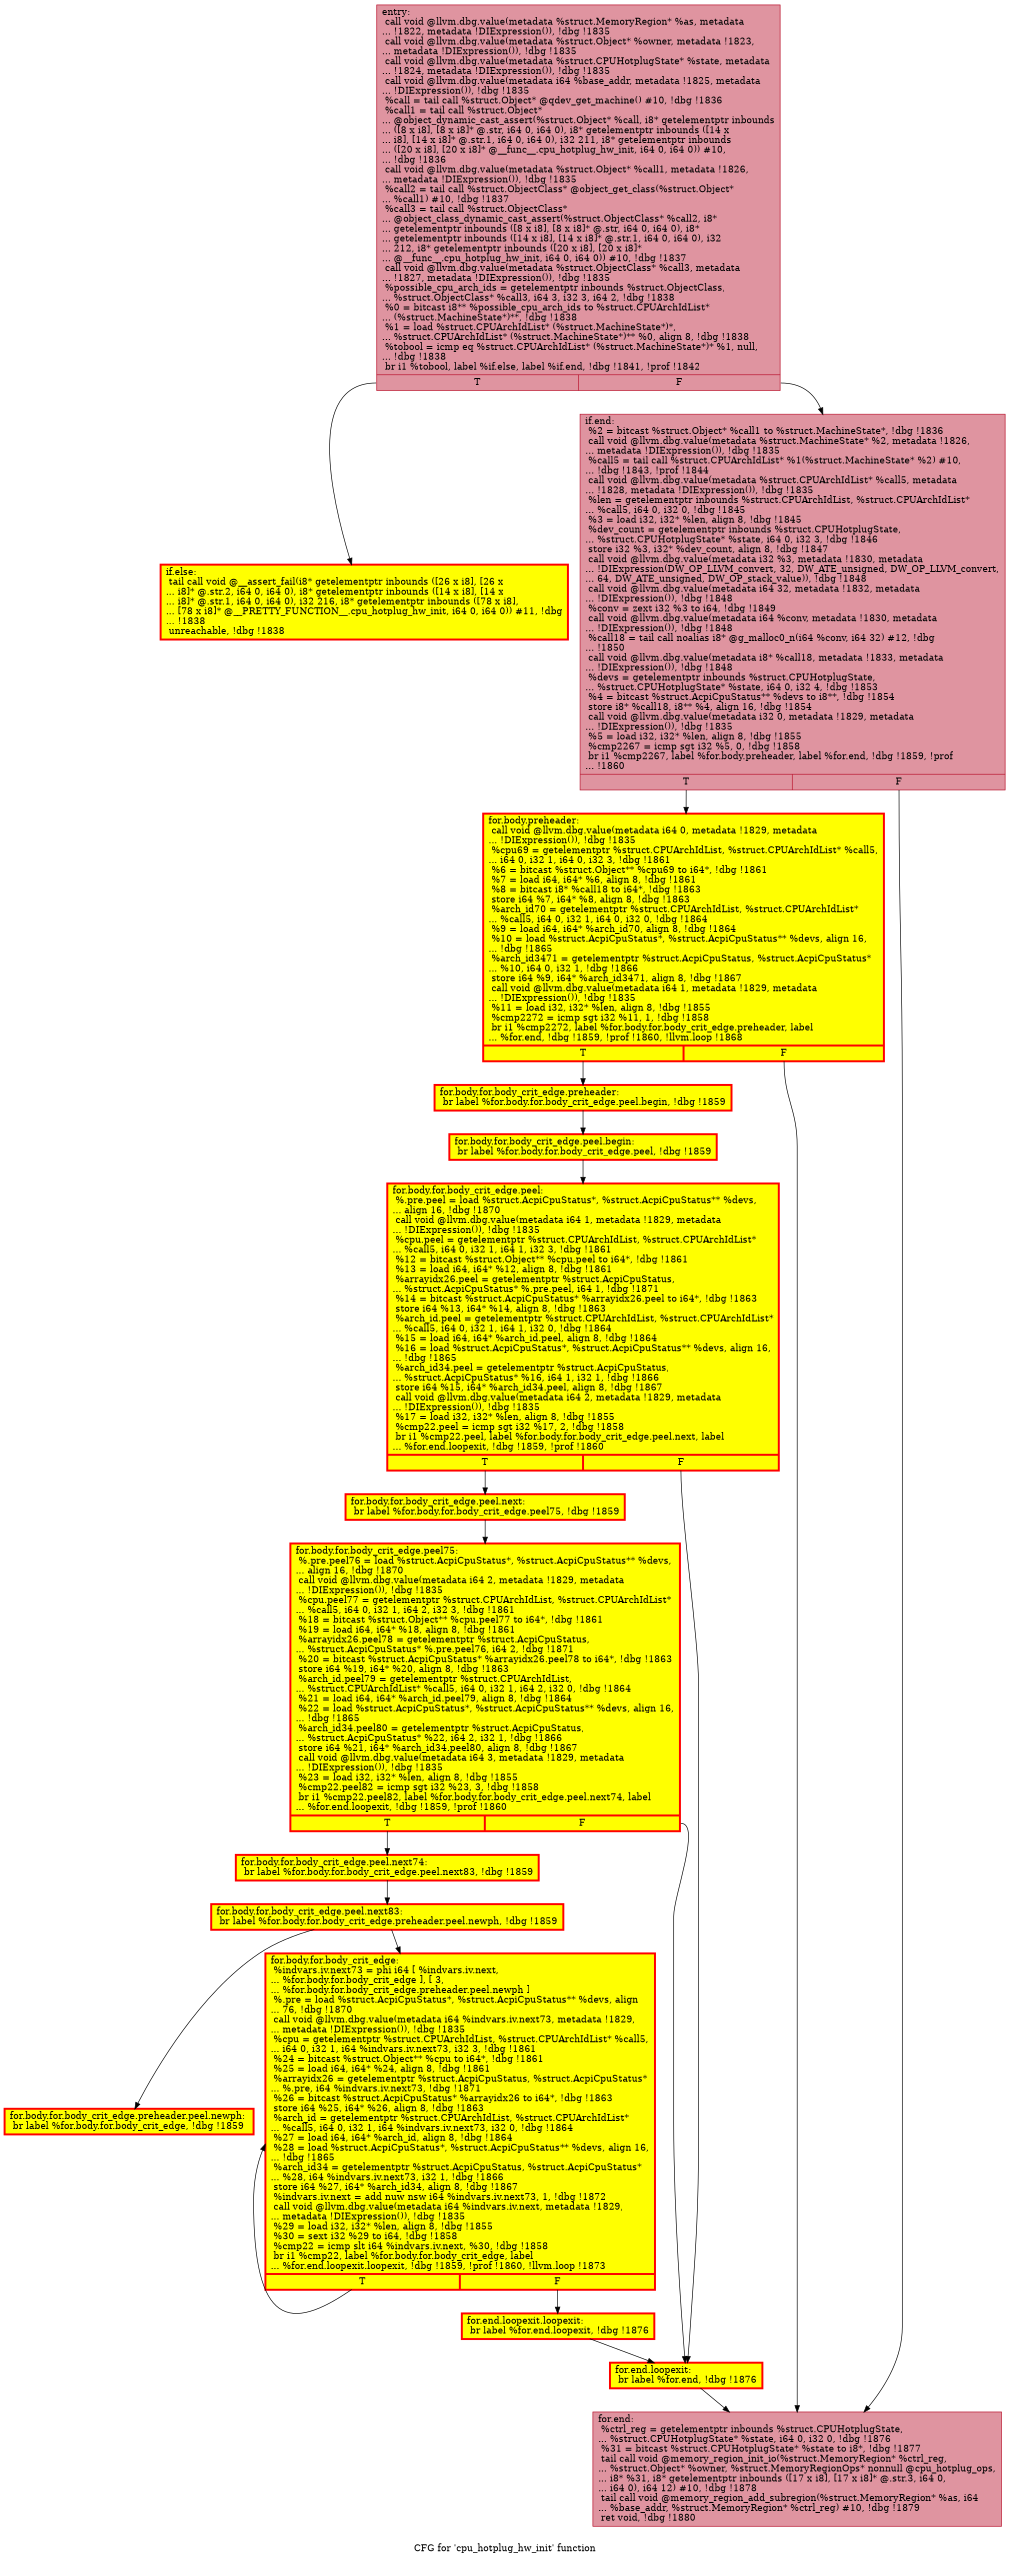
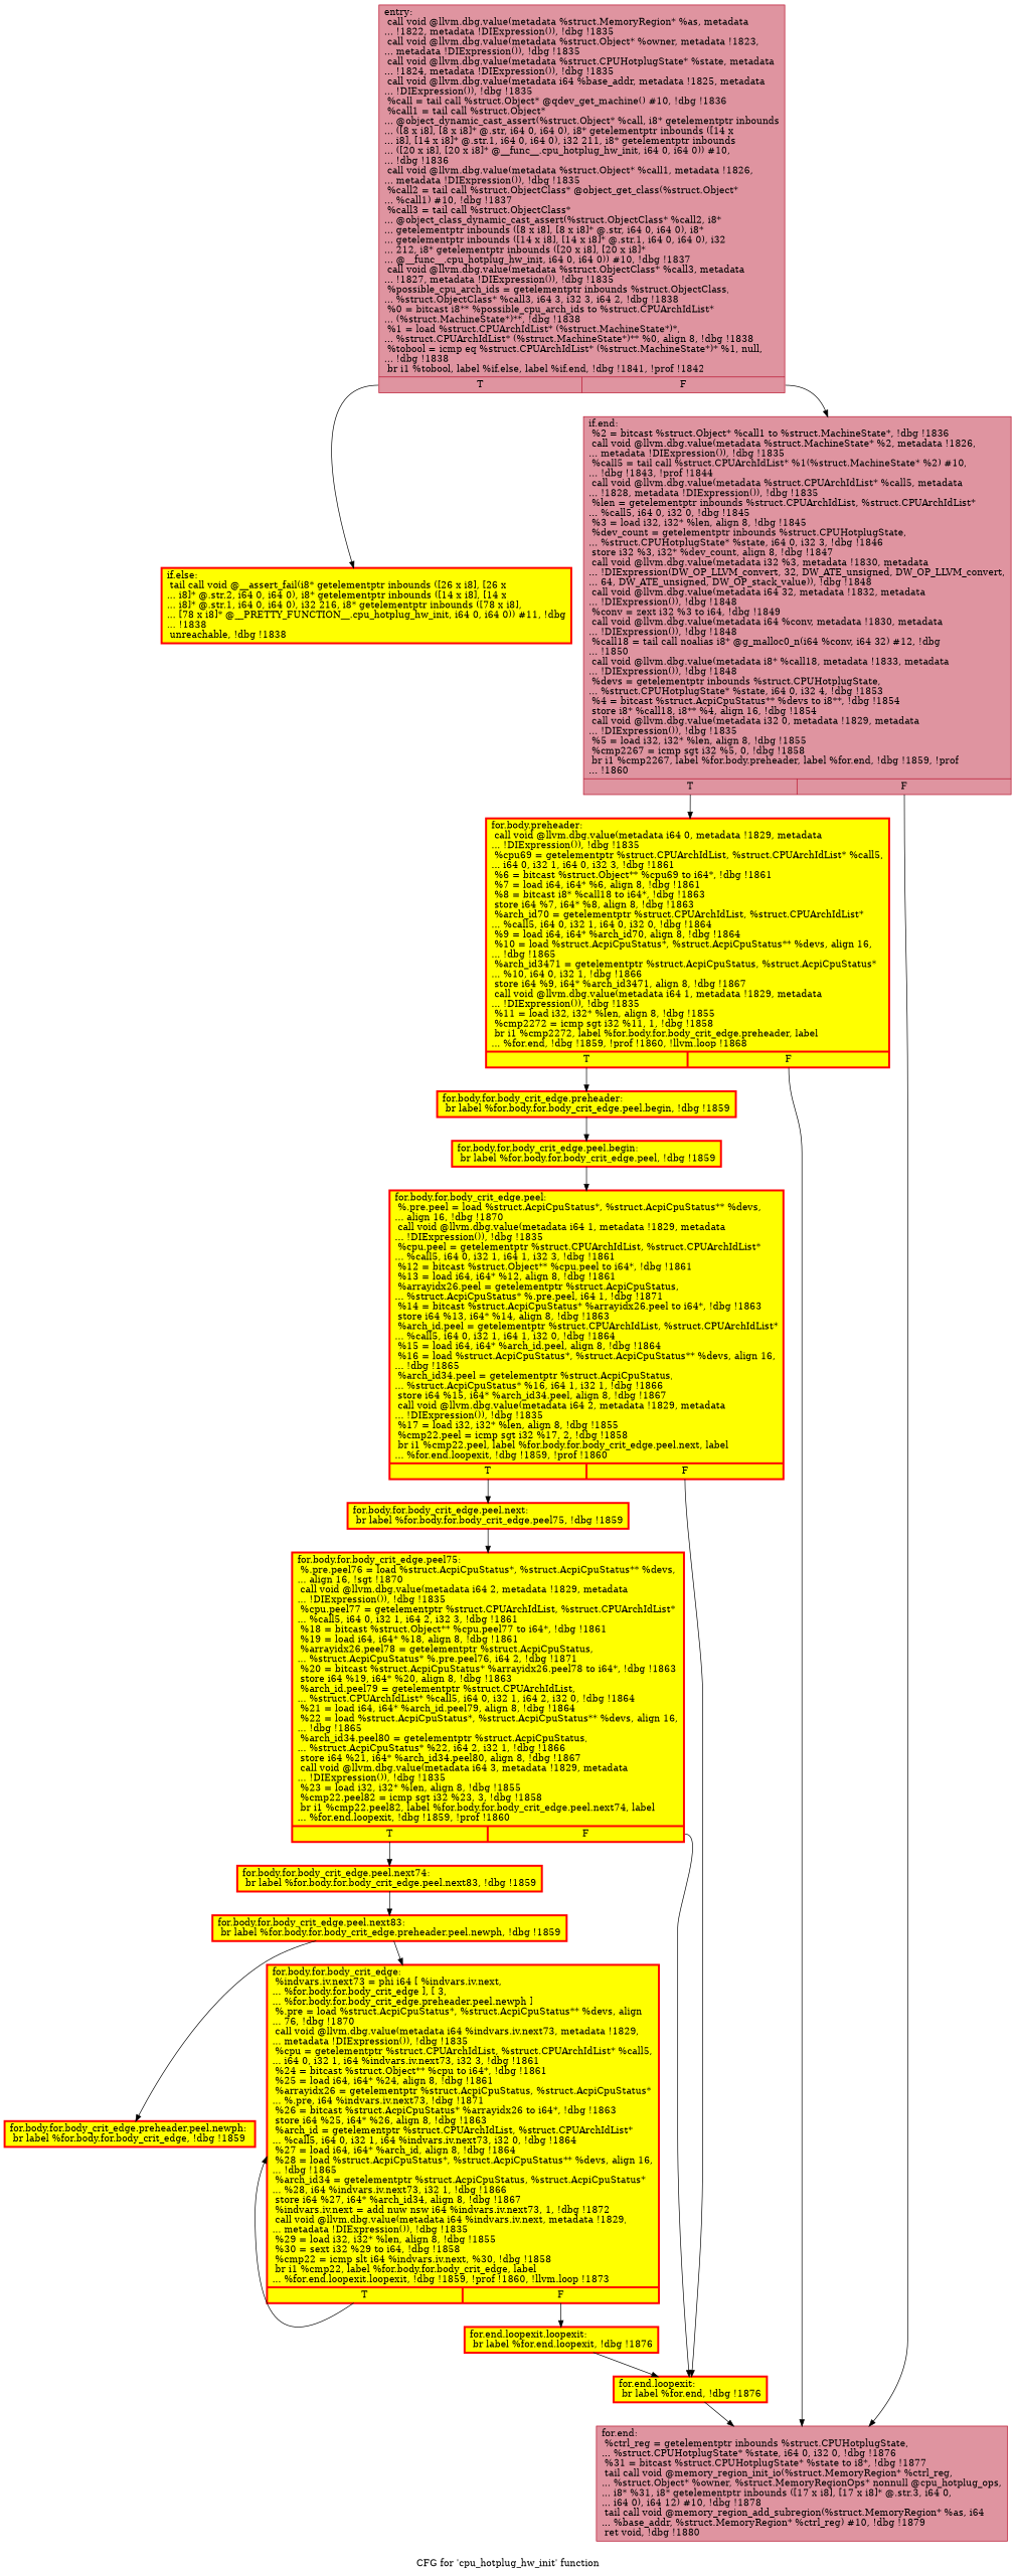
  digraph {
    label="CFG for 'cpu_hotplug_hw_init' function"
    node [color=red fillcolor=yellow shape=record style=filled penwidth=3.0]
    n1 [color="#b70d28ff" fillcolor="#b70d2870" label="{entry:\l  call void @llvm.dbg.value(metadata %struct.MemoryRegion* %as, metadata\l... !1822, metadata !DIExpression()), !dbg !1835\l  call void @llvm.dbg.value(metadata %struct.Object* %owner, metadata !1823,\l... metadata !DIExpression()), !dbg !1835\l  call void @llvm.dbg.value(metadata %struct.CPUHotplugState* %state, metadata\l... !1824, metadata !DIExpression()), !dbg !1835\l  call void @llvm.dbg.value(metadata i64 %base_addr, metadata !1825, metadata\l... !DIExpression()), !dbg !1835\l  %call = tail call %struct.Object* @qdev_get_machine() #10, !dbg !1836\l  %call1 = tail call %struct.Object*\l... @object_dynamic_cast_assert(%struct.Object* %call, i8* getelementptr inbounds\l... ([8 x i8], [8 x i8]* @.str, i64 0, i64 0), i8* getelementptr inbounds ([14 x\l... i8], [14 x i8]* @.str.1, i64 0, i64 0), i32 211, i8* getelementptr inbounds\l... ([20 x i8], [20 x i8]* @__func__.cpu_hotplug_hw_init, i64 0, i64 0)) #10,\l... !dbg !1836\l  call void @llvm.dbg.value(metadata %struct.Object* %call1, metadata !1826,\l... metadata !DIExpression()), !dbg !1835\l  %call2 = tail call %struct.ObjectClass* @object_get_class(%struct.Object*\l... %call1) #10, !dbg !1837\l  %call3 = tail call %struct.ObjectClass*\l... @object_class_dynamic_cast_assert(%struct.ObjectClass* %call2, i8*\l... getelementptr inbounds ([8 x i8], [8 x i8]* @.str, i64 0, i64 0), i8*\l... getelementptr inbounds ([14 x i8], [14 x i8]* @.str.1, i64 0, i64 0), i32\l... 212, i8* getelementptr inbounds ([20 x i8], [20 x i8]*\l... @__func__.cpu_hotplug_hw_init, i64 0, i64 0)) #10, !dbg !1837\l  call void @llvm.dbg.value(metadata %struct.ObjectClass* %call3, metadata\l... !1827, metadata !DIExpression()), !dbg !1835\l  %possible_cpu_arch_ids = getelementptr inbounds %struct.ObjectClass,\l... %struct.ObjectClass* %call3, i64 3, i32 3, i64 2, !dbg !1838\l  %0 = bitcast i8** %possible_cpu_arch_ids to %struct.CPUArchIdList*\l... (%struct.MachineState*)**, !dbg !1838\l  %1 = load %struct.CPUArchIdList* (%struct.MachineState*)*,\l... %struct.CPUArchIdList* (%struct.MachineState*)** %0, align 8, !dbg !1838\l  %tobool = icmp eq %struct.CPUArchIdList* (%struct.MachineState*)* %1, null,\l... !dbg !1838\l  br i1 %tobool, label %if.else, label %if.end, !dbg !1841, !prof !1842\l|{<s0>T|<s1>F}}" penwidth=""]
    n2 [label="{if.else:                                          \l  tail call void @__assert_fail(i8* getelementptr inbounds ([26 x i8], [26 x\l... i8]* @.str.2, i64 0, i64 0), i8* getelementptr inbounds ([14 x i8], [14 x\l... i8]* @.str.1, i64 0, i64 0), i32 216, i8* getelementptr inbounds ([78 x i8],\l... [78 x i8]* @__PRETTY_FUNCTION__.cpu_hotplug_hw_init, i64 0, i64 0)) #11, !dbg\l... !1838\l  unreachable, !dbg !1838\l}"]
    n3 [color="#b70d28ff" fillcolor="#b70d2870" label="{if.end:                                           \l  %2 = bitcast %struct.Object* %call1 to %struct.MachineState*, !dbg !1836\l  call void @llvm.dbg.value(metadata %struct.MachineState* %2, metadata !1826,\l... metadata !DIExpression()), !dbg !1835\l  %call5 = tail call %struct.CPUArchIdList* %1(%struct.MachineState* %2) #10,\l... !dbg !1843, !prof !1844\l  call void @llvm.dbg.value(metadata %struct.CPUArchIdList* %call5, metadata\l... !1828, metadata !DIExpression()), !dbg !1835\l  %len = getelementptr inbounds %struct.CPUArchIdList, %struct.CPUArchIdList*\l... %call5, i64 0, i32 0, !dbg !1845\l  %3 = load i32, i32* %len, align 8, !dbg !1845\l  %dev_count = getelementptr inbounds %struct.CPUHotplugState,\l... %struct.CPUHotplugState* %state, i64 0, i32 3, !dbg !1846\l  store i32 %3, i32* %dev_count, align 8, !dbg !1847\l  call void @llvm.dbg.value(metadata i32 %3, metadata !1830, metadata\l... !DIExpression(DW_OP_LLVM_convert, 32, DW_ATE_unsigned, DW_OP_LLVM_convert,\l... 64, DW_ATE_unsigned, DW_OP_stack_value)), !dbg !1848\l  call void @llvm.dbg.value(metadata i64 32, metadata !1832, metadata\l... !DIExpression()), !dbg !1848\l  %conv = zext i32 %3 to i64, !dbg !1849\l  call void @llvm.dbg.value(metadata i64 %conv, metadata !1830, metadata\l... !DIExpression()), !dbg !1848\l  %call18 = tail call noalias i8* @g_malloc0_n(i64 %conv, i64 32) #12, !dbg\l... !1850\l  call void @llvm.dbg.value(metadata i8* %call18, metadata !1833, metadata\l... !DIExpression()), !dbg !1848\l  %devs = getelementptr inbounds %struct.CPUHotplugState,\l... %struct.CPUHotplugState* %state, i64 0, i32 4, !dbg !1853\l  %4 = bitcast %struct.AcpiCpuStatus** %devs to i8**, !dbg !1854\l  store i8* %call18, i8** %4, align 16, !dbg !1854\l  call void @llvm.dbg.value(metadata i32 0, metadata !1829, metadata\l... !DIExpression()), !dbg !1835\l  %5 = load i32, i32* %len, align 8, !dbg !1855\l  %cmp2267 = icmp sgt i32 %5, 0, !dbg !1858\l  br i1 %cmp2267, label %for.body.preheader, label %for.end, !dbg !1859, !prof\l... !1860\l|{<s0>T|<s1>F}}" penwidth=""]
    n4 [label="{for.body.preheader:                               \l  call void @llvm.dbg.value(metadata i64 0, metadata !1829, metadata\l... !DIExpression()), !dbg !1835\l  %cpu69 = getelementptr %struct.CPUArchIdList, %struct.CPUArchIdList* %call5,\l... i64 0, i32 1, i64 0, i32 3, !dbg !1861\l  %6 = bitcast %struct.Object** %cpu69 to i64*, !dbg !1861\l  %7 = load i64, i64* %6, align 8, !dbg !1861\l  %8 = bitcast i8* %call18 to i64*, !dbg !1863\l  store i64 %7, i64* %8, align 8, !dbg !1863\l  %arch_id70 = getelementptr %struct.CPUArchIdList, %struct.CPUArchIdList*\l... %call5, i64 0, i32 1, i64 0, i32 0, !dbg !1864\l  %9 = load i64, i64* %arch_id70, align 8, !dbg !1864\l  %10 = load %struct.AcpiCpuStatus*, %struct.AcpiCpuStatus** %devs, align 16,\l... !dbg !1865\l  %arch_id3471 = getelementptr %struct.AcpiCpuStatus, %struct.AcpiCpuStatus*\l... %10, i64 0, i32 1, !dbg !1866\l  store i64 %9, i64* %arch_id3471, align 8, !dbg !1867\l  call void @llvm.dbg.value(metadata i64 1, metadata !1829, metadata\l... !DIExpression()), !dbg !1835\l  %11 = load i32, i32* %len, align 8, !dbg !1855\l  %cmp2272 = icmp sgt i32 %11, 1, !dbg !1858\l  br i1 %cmp2272, label %for.body.for.body_crit_edge.preheader, label\l... %for.end, !dbg !1859, !prof !1860, !llvm.loop !1868\l|{<s0>T|<s1>F}}"]
    n5 [color="#b70d28ff" fillcolor="#b70d2870" label="{for.end:                                          \l  %ctrl_reg = getelementptr inbounds %struct.CPUHotplugState,\l... %struct.CPUHotplugState* %state, i64 0, i32 0, !dbg !1876\l  %31 = bitcast %struct.CPUHotplugState* %state to i8*, !dbg !1877\l  tail call void @memory_region_init_io(%struct.MemoryRegion* %ctrl_reg,\l... %struct.Object* %owner, %struct.MemoryRegionOps* nonnull @cpu_hotplug_ops,\l... i8* %31, i8* getelementptr inbounds ([17 x i8], [17 x i8]* @.str.3, i64 0,\l... i64 0), i64 12) #10, !dbg !1878\l  tail call void @memory_region_add_subregion(%struct.MemoryRegion* %as, i64\l... %base_addr, %struct.MemoryRegion* %ctrl_reg) #10, !dbg !1879\l  ret void, !dbg !1880\l}" penwidth=""]
    n6 [label="{for.body.for.body_crit_edge.preheader:            \l  br label %for.body.for.body_crit_edge.peel.begin, !dbg !1859\l}"]
    n7 [label="{for.body.for.body_crit_edge.peel.begin:           \l  br label %for.body.for.body_crit_edge.peel, !dbg !1859\l}"]
    n8 [label="{for.body.for.body_crit_edge.peel:                 \l  %.pre.peel = load %struct.AcpiCpuStatus*, %struct.AcpiCpuStatus** %devs,\l... align 16, !dbg !1870\l  call void @llvm.dbg.value(metadata i64 1, metadata !1829, metadata\l... !DIExpression()), !dbg !1835\l  %cpu.peel = getelementptr %struct.CPUArchIdList, %struct.CPUArchIdList*\l... %call5, i64 0, i32 1, i64 1, i32 3, !dbg !1861\l  %12 = bitcast %struct.Object** %cpu.peel to i64*, !dbg !1861\l  %13 = load i64, i64* %12, align 8, !dbg !1861\l  %arrayidx26.peel = getelementptr %struct.AcpiCpuStatus,\l... %struct.AcpiCpuStatus* %.pre.peel, i64 1, !dbg !1871\l  %14 = bitcast %struct.AcpiCpuStatus* %arrayidx26.peel to i64*, !dbg !1863\l  store i64 %13, i64* %14, align 8, !dbg !1863\l  %arch_id.peel = getelementptr %struct.CPUArchIdList, %struct.CPUArchIdList*\l... %call5, i64 0, i32 1, i64 1, i32 0, !dbg !1864\l  %15 = load i64, i64* %arch_id.peel, align 8, !dbg !1864\l  %16 = load %struct.AcpiCpuStatus*, %struct.AcpiCpuStatus** %devs, align 16,\l... !dbg !1865\l  %arch_id34.peel = getelementptr %struct.AcpiCpuStatus,\l... %struct.AcpiCpuStatus* %16, i64 1, i32 1, !dbg !1866\l  store i64 %15, i64* %arch_id34.peel, align 8, !dbg !1867\l  call void @llvm.dbg.value(metadata i64 2, metadata !1829, metadata\l... !DIExpression()), !dbg !1835\l  %17 = load i32, i32* %len, align 8, !dbg !1855\l  %cmp22.peel = icmp sgt i32 %17, 2, !dbg !1858\l  br i1 %cmp22.peel, label %for.body.for.body_crit_edge.peel.next, label\l... %for.end.loopexit, !dbg !1859, !prof !1860\l|{<s0>T|<s1>F}}"]
    n9 [label="{for.body.for.body_crit_edge.peel.next:            \l  br label %for.body.for.body_crit_edge.peel75, !dbg !1859\l}"]
    n10 [label="{for.end.loopexit:                                 \l  br label %for.end, !dbg !1876\l}"]
-   n11 [label="{for.body.for.body_crit_edge.peel75:               \l  %.pre.peel76 = load %struct.AcpiCpuStatus*, %struct.AcpiCpuStatus** %devs,\l... align 16, !dbg !1870\l  call void @llvm.dbg.value(metadata i64 2, metadata !1829, metadata\l... !DIExpression()), !dbg !1835\l  %cpu.peel77 = getelementptr %struct.CPUArchIdList, %struct.CPUArchIdList*\l... %call5, i64 0, i32 1, i64 2, i32 3, !dbg !1861\l  %18 = bitcast %struct.Object** %cpu.peel77 to i64*, !dbg !1861\l  %19 = load i64, i64* %18, align 8, !dbg !1861\l  %arrayidx26.peel78 = getelementptr %struct.AcpiCpuStatus,\l... %struct.AcpiCpuStatus* %.pre.peel76, i64 2, !dbg !1871\l  %20 = bitcast %struct.AcpiCpuStatus* %arrayidx26.peel78 to i64*, !dbg !1863\l  store i64 %19, i64* %20, align 8, !dbg !1863\l  %arch_id.peel79 = getelementptr %struct.CPUArchIdList,\l... %struct.CPUArchIdList* %call5, i64 0, i32 1, i64 2, i32 0, !dbg !1864\l  %21 = load i64, i64* %arch_id.peel79, align 8, !dbg !1864\l  %22 = load %struct.AcpiCpuStatus*, %struct.AcpiCpuStatus** %devs, align 16,\l... !dbg !1865\l  %arch_id34.peel80 = getelementptr %struct.AcpiCpuStatus,\l... %struct.AcpiCpuStatus* %22, i64 2, i32 1, !dbg !1866\l  store i64 %21, i64* %arch_id34.peel80, align 8, !dbg !1867\l  call void @llvm.dbg.value(metadata i64 3, metadata !1829, metadata\l... !DIExpression()), !dbg !1835\l  %23 = load i32, i32* %len, align 8, !dbg !1855\l  %cmp22.peel82 = icmp sgt i32 %23, 3, !dbg !1858\l  br i1 %cmp22.peel82, label %for.body.for.body_crit_edge.peel.next74, label\l... %for.end.loopexit, !dbg !1859, !prof !1860\l|{<s0>T|<s1>F}}"]
+   n11 [label="{for.body.for.body_crit_edge.peel75:               \l  %.pre.peel76 = load %struct.AcpiCpuStatus*, %struct.AcpiCpuStatus** %devs,\l... align 16, !sgt !1870\l  call void @llvm.dbg.value(metadata i64 2, metadata !1829, metadata\l... !DIExpression()), !dbg !1835\l  %cpu.peel77 = getelementptr %struct.CPUArchIdList, %struct.CPUArchIdList*\l... %call5, i64 0, i32 1, i64 2, i32 3, !dbg !1861\l  %18 = bitcast %struct.Object** %cpu.peel77 to i64*, !dbg !1861\l  %19 = load i64, i64* %18, align 8, !dbg !1861\l  %arrayidx26.peel78 = getelementptr %struct.AcpiCpuStatus,\l... %struct.AcpiCpuStatus* %.pre.peel76, i64 2, !dbg !1871\l  %20 = bitcast %struct.AcpiCpuStatus* %arrayidx26.peel78 to i64*, !dbg !1863\l  store i64 %19, i64* %20, align 8, !dbg !1863\l  %arch_id.peel79 = getelementptr %struct.CPUArchIdList,\l... %struct.CPUArchIdList* %call5, i64 0, i32 1, i64 2, i32 0, !dbg !1864\l  %21 = load i64, i64* %arch_id.peel79, align 8, !dbg !1864\l  %22 = load %struct.AcpiCpuStatus*, %struct.AcpiCpuStatus** %devs, align 16,\l... !dbg !1865\l  %arch_id34.peel80 = getelementptr %struct.AcpiCpuStatus,\l... %struct.AcpiCpuStatus* %22, i64 2, i32 1, !dbg !1866\l  store i64 %21, i64* %arch_id34.peel80, align 8, !dbg !1867\l  call void @llvm.dbg.value(metadata i64 3, metadata !1829, metadata\l... !DIExpression()), !dbg !1835\l  %23 = load i32, i32* %len, align 8, !dbg !1855\l  %cmp22.peel82 = icmp sgt i32 %23, 3, !dbg !1858\l  br i1 %cmp22.peel82, label %for.body.for.body_crit_edge.peel.next74, label\l... %for.end.loopexit, !dbg !1859, !prof !1860\l|{<s0>T|<s1>F}}"]
    n12 [label="{for.body.for.body_crit_edge.peel.next74:          \l  br label %for.body.for.body_crit_edge.peel.next83, !dbg !1859\l}"]
    n13 [label="{for.body.for.body_crit_edge.peel.next83:          \l  br label %for.body.for.body_crit_edge.preheader.peel.newph, !dbg !1859\l}"]
    n14 [label="{for.body.for.body_crit_edge.preheader.peel.newph: \l  br label %for.body.for.body_crit_edge, !dbg !1859\l}"]
    n15 [label="{for.body.for.body_crit_edge:                      \l  %indvars.iv.next73 = phi i64 [ %indvars.iv.next,\l... %for.body.for.body_crit_edge ], [ 3,\l... %for.body.for.body_crit_edge.preheader.peel.newph ]\l  %.pre = load %struct.AcpiCpuStatus*, %struct.AcpiCpuStatus** %devs, align\l... 76, !dbg !1870\l  call void @llvm.dbg.value(metadata i64 %indvars.iv.next73, metadata !1829,\l... metadata !DIExpression()), !dbg !1835\l  %cpu = getelementptr %struct.CPUArchIdList, %struct.CPUArchIdList* %call5,\l... i64 0, i32 1, i64 %indvars.iv.next73, i32 3, !dbg !1861\l  %24 = bitcast %struct.Object** %cpu to i64*, !dbg !1861\l  %25 = load i64, i64* %24, align 8, !dbg !1861\l  %arrayidx26 = getelementptr %struct.AcpiCpuStatus, %struct.AcpiCpuStatus*\l... %.pre, i64 %indvars.iv.next73, !dbg !1871\l  %26 = bitcast %struct.AcpiCpuStatus* %arrayidx26 to i64*, !dbg !1863\l  store i64 %25, i64* %26, align 8, !dbg !1863\l  %arch_id = getelementptr %struct.CPUArchIdList, %struct.CPUArchIdList*\l... %call5, i64 0, i32 1, i64 %indvars.iv.next73, i32 0, !dbg !1864\l  %27 = load i64, i64* %arch_id, align 8, !dbg !1864\l  %28 = load %struct.AcpiCpuStatus*, %struct.AcpiCpuStatus** %devs, align 16,\l... !dbg !1865\l  %arch_id34 = getelementptr %struct.AcpiCpuStatus, %struct.AcpiCpuStatus*\l... %28, i64 %indvars.iv.next73, i32 1, !dbg !1866\l  store i64 %27, i64* %arch_id34, align 8, !dbg !1867\l  %indvars.iv.next = add nuw nsw i64 %indvars.iv.next73, 1, !dbg !1872\l  call void @llvm.dbg.value(metadata i64 %indvars.iv.next, metadata !1829,\l... metadata !DIExpression()), !dbg !1835\l  %29 = load i32, i32* %len, align 8, !dbg !1855\l  %30 = sext i32 %29 to i64, !dbg !1858\l  %cmp22 = icmp slt i64 %indvars.iv.next, %30, !dbg !1858\l  br i1 %cmp22, label %for.body.for.body_crit_edge, label\l... %for.end.loopexit.loopexit, !dbg !1859, !prof !1860, !llvm.loop !1873\l|{<s0>T|<s1>F}}"]
    n16 [label="{for.end.loopexit.loopexit:                        \l  br label %for.end.loopexit, !dbg !1876\l}"]
    n1 -> n2 [tailport=s0]
    n1 -> n3 [tailport=s1]
    n3 -> n4 [tailport=s0]
    n3 -> n5 [tailport=s1]
    n4 -> n5 [tailport=s1]
    n4 -> n6 [tailport=s0]
    n6 -> n7
    n7 -> n8
    n8 -> n9 [tailport=s0]
    n8 -> n10 [tailport=s1]
    n9 -> n11
    n10 -> n5
    n11 -> n10 [tailport=s1]
    n11 -> n12 [tailport=s0]
    n12 -> n13
    n13 -> n14
    n13 -> n15
    n15 -> n15 [tailport=s0]
    n15 -> n16 [tailport=s1]
    n16 -> n10
  }
